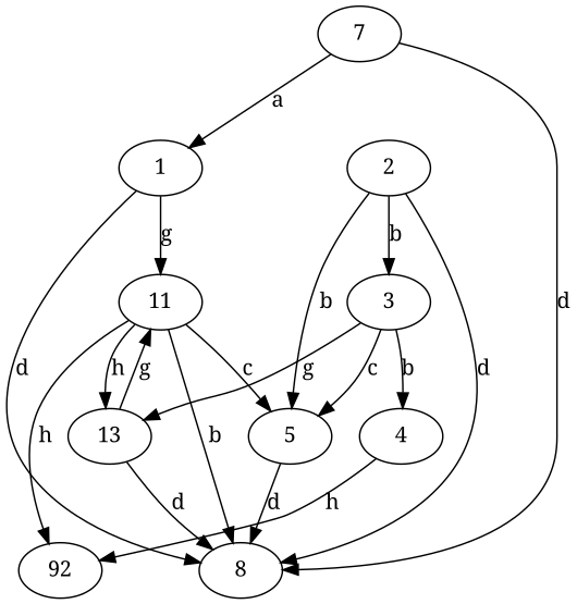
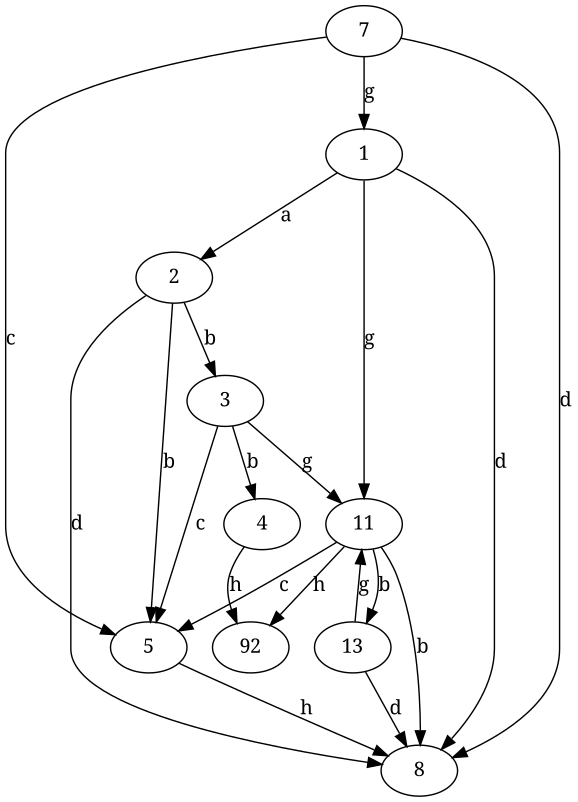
  strict digraph {
    fontname="Noto Serif"
    node [fontname="Noto Serif"]
    edge [fontname="Noto Serif"]
    1
    2
    8
    11
    3
    5
    n7 [label=92]
    13
    4
    n10 [label=7]
+   1 -> 2 [label=a]
    1 -> 8 [label=d]
    1 -> 11 [label=g]
    2 -> 8 [label=d]
    2 -> 3 [label=b]
    2 -> 5 [label=b]
    11 -> 8 [label=b]
    11 -> 5 [label=c]
    11 -> n7 [label=h]
-   11 -> 13 [label=h]
-   3 -> 13 [label=g]
+   11 -> 13 [label=b]
+   3 -> 11 [label=g]
    3 -> 5 [label=c]
    3 -> 4 [label=b]
-   5 -> 8 [label=d]
+   5 -> 8 [label=h]
    13 -> 8 [label=d]
    13 -> 11 [label=g]
    4 -> n7 [label=h]
-   n10 -> 1 [label=a]
+   n10 -> 1 [label=g]
    n10 -> 8 [label=d]
+   n10 -> 5 [label=c]
  }
